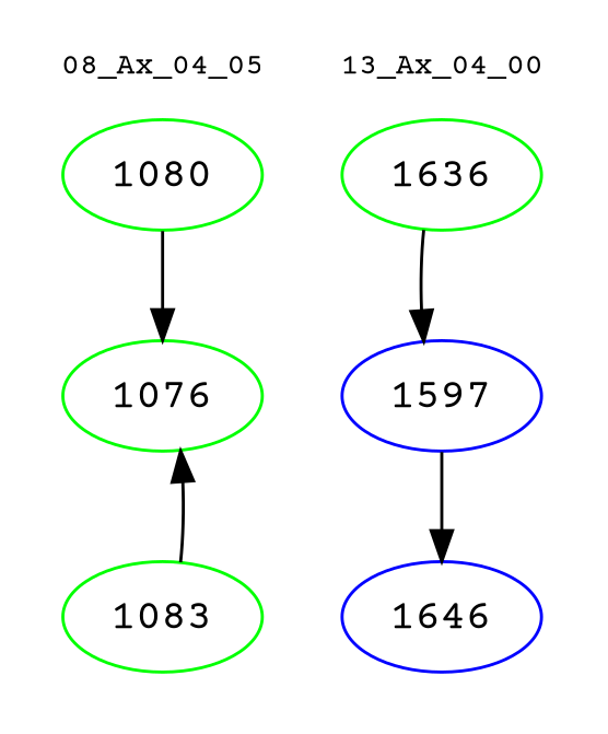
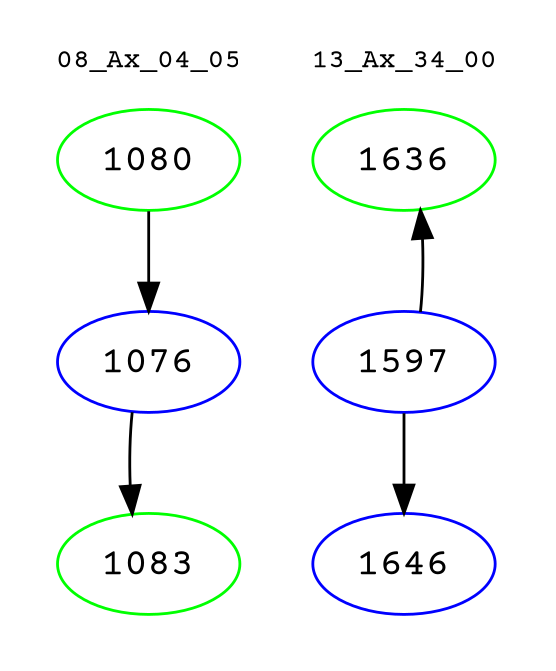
  digraph {
    fontname="Courier Prime"
    node [color=green fontname="Courier Prime"]
    edge [color=black fontname="Courier Prime"]
    n1 [label=1080]
-   n2 [label=1076]
+   n2 [color=blue label=1076]
    n3 [label=1083]
    n4 [label=1636]
    n5 [color=blue label=1597]
    n6 [color=blue label=1646]
    subgraph cluster_1 {
      color=white
      fontsize=10
      label="08_Ax_04_05"
      n1
      n2
      n3
    }
    subgraph cluster_2 {
      color=white
      fontsize=10
-     label="13_Ax_04_00"
+     label="13_Ax_34_00"
      n4
      n5
      n6
    }
    n1 -> n2
-   n3 -> n2
-   n4 -> n5
+   n2 -> n3
+   n5 -> n4
    n5 -> n6
  }
